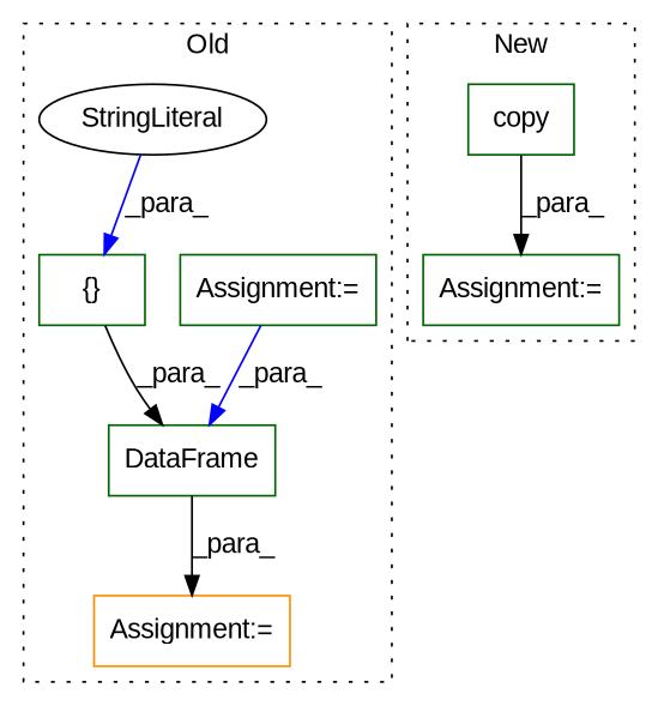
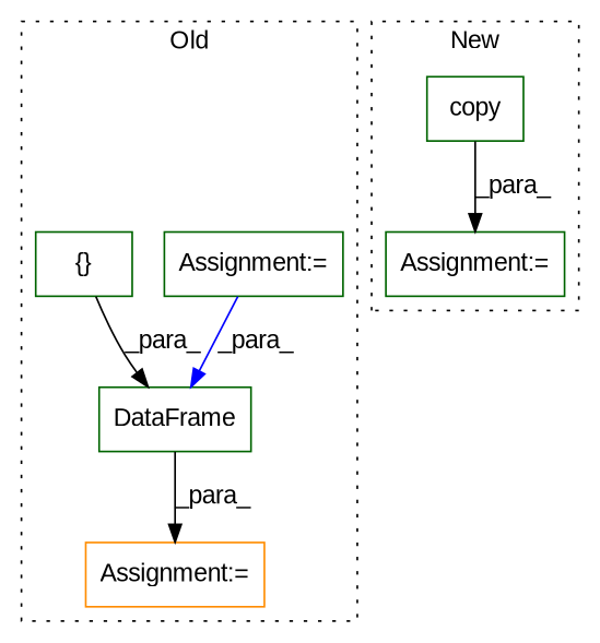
  digraph {
    fontname="Liberation Sans"
    node [a=7 l=1 shape=box color=darkgreen fontname="Liberation Sans"]
    edge [color=black fontname="Liberation Sans"]
    n1 [a=32 l="10,1" label=DataFrame s="12127,12260"]
    n2 [label="Assignment:=" s=12019]
    n3 [label="Assignment:=" s=12119 color=darkorange]
    n4 [a=4 l="1,1" label="{}" s="12211,12259"]
-   n5 [a=45 l=13 label=StringLiteral s=12212 shape=ellipse color=black]
    n6 [a=32 l=6 label=copy s=13448]
    n7 [label="Assignment:=" s=13432]
    subgraph cluster_1 {
      label=Old
      style=dotted
      n1
      n2
      n3
      n4
-     n5
    }
    subgraph cluster_2 {
      label=New
      style=dotted
      n6
      n7
    }
    n1 -> n3 [label=_para_]
    n2 -> n1 [label=_para_ color=blue]
    n4 -> n1 [label=_para_]
-   n5 -> n4 [label=_para_ color=blue]
    n6 -> n7 [label=_para_]
  }
